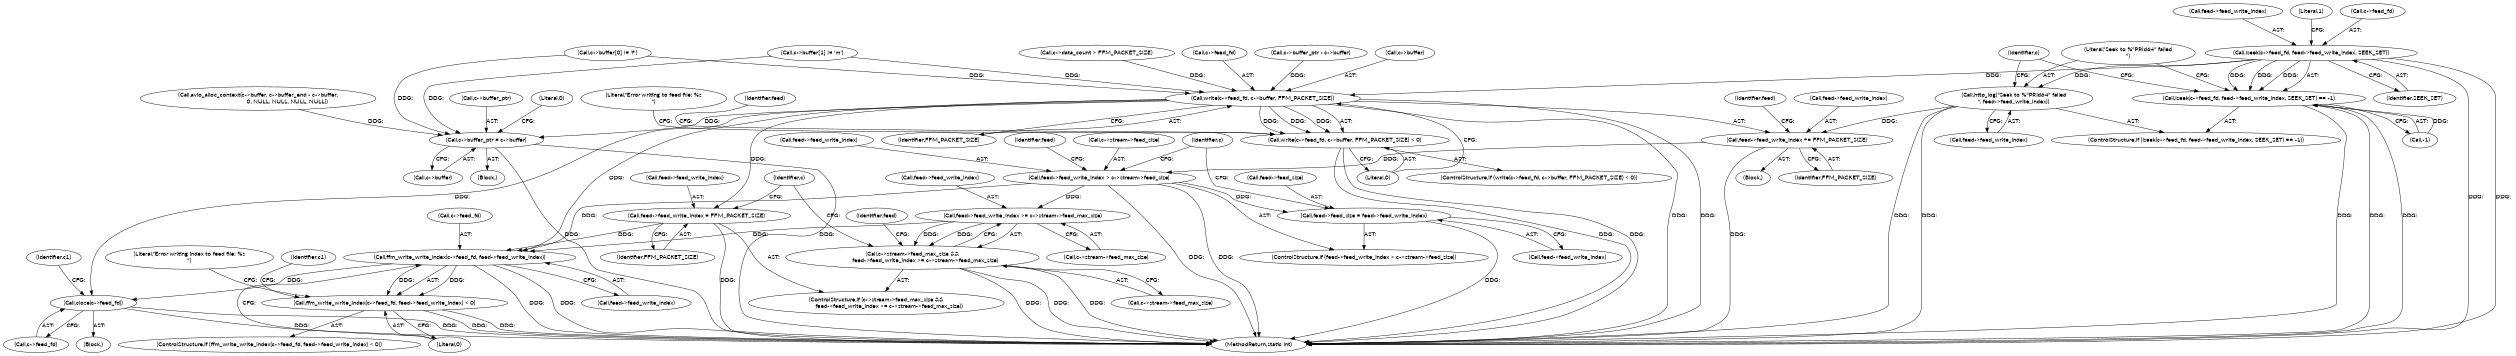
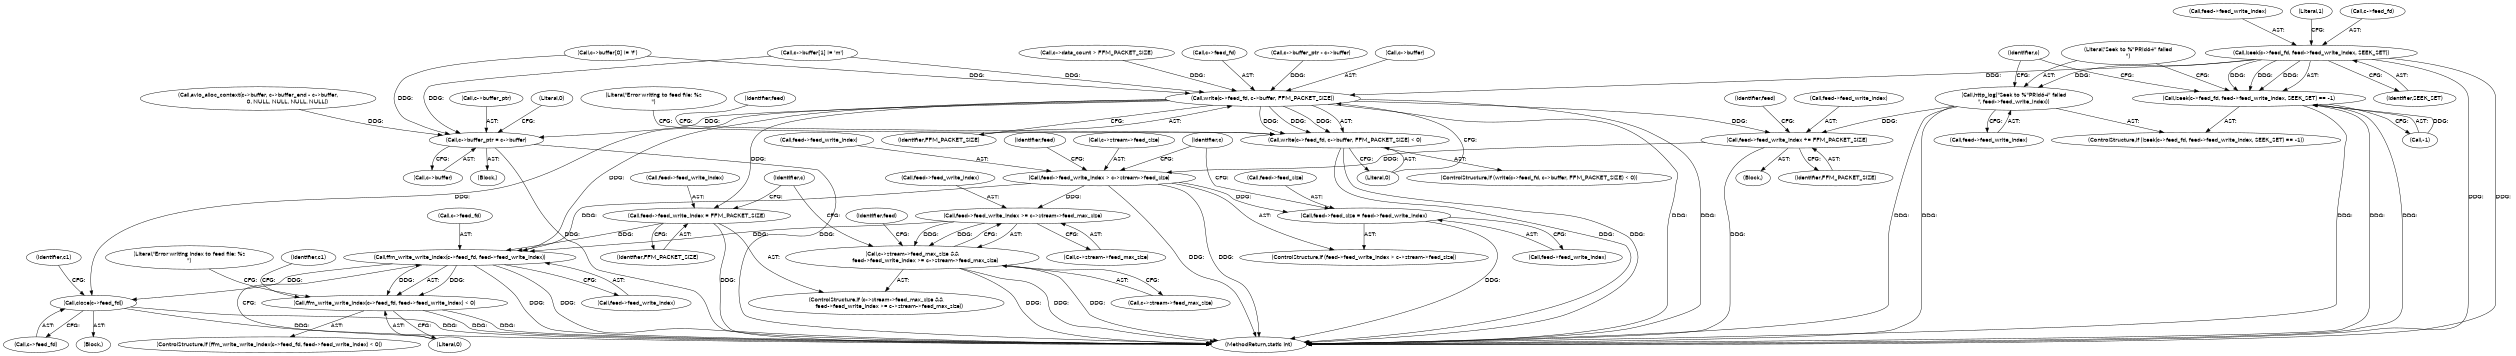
  digraph {
    fontname=Lato
    node [fontname=Lato]
    edge [fontname=Lato]
    n1 [label="(Call,lseek(c->feed_fd, feed->feed_write_index, SEEK_SET))"]
    n2 [label="(Call,lseek(c->feed_fd, feed->feed_write_index, SEEK_SET) == -1)"]
    n3 [label="(Call,http_log(\"Seek to %\"PRId64\" failed\n\", feed->feed_write_index))"]
    n4 [label="(Call,write(c->feed_fd, c->buffer, FFM_PACKET_SIZE))"]
    n5 [label="(Identifier,SEEK_SET)"]
    n6 [label="(MethodReturn,static int)"]
    n7 [label="(Call,-1)"]
    n8 [label="(ControlStructure,if (lseek(c->feed_fd, feed->feed_write_index, SEEK_SET) == -1))"]
    n9 [label="(Call,feed->feed_write_index += FFM_PACKET_SIZE)"]
    n10 [label="(Call,feed->feed_write_index)"]
    n11 [label="(Call,feed->feed_write_index > c->stream->feed_size)"]
    n12 [label="(Block,)"]
    n13 [label="(Identifier,FFM_PACKET_SIZE)"]
    n14 [label="(Call,ffm_write_write_index(c->feed_fd, feed->feed_write_index))"]
    n15 [label="(Call,close(c->feed_fd))"]
    n16 [label="(Call,write(c->feed_fd, c->buffer, FFM_PACKET_SIZE) < 0)"]
    n17 [label="(Call,feed->feed_write_index = FFM_PACKET_SIZE)"]
    n18 [label="(Call,c->buffer_ptr = c->buffer)"]
    n19 [label="(Identifier,FFM_PACKET_SIZE)"]
    n20 [label="(Call,feed->feed_size = feed->feed_write_index)"]
    n21 [label="(Call,feed->feed_write_index >= c->stream->feed_max_size)"]
    n22 [label="(ControlStructure,if (feed->feed_write_index > c->stream->feed_size))"]
    n23 [label="(Call,feed->feed_write_index)"]
    n24 [label="(Call,c->stream->feed_max_size &&\n                feed->feed_write_index >= c->stream->feed_max_size)"]
    n25 [label="(Call,c->stream->feed_max_size)"]
    n26 [label="(Call,ffm_write_write_index(c->feed_fd, feed->feed_write_index) < 0)"]
    n27 [label="(Call,feed->feed_write_index)"]
    n28 [label="(Call,c->stream->feed_size)"]
    n29 [label="(Call,c->stream->feed_max_size)"]
    n30 [label="(ControlStructure,if (c->stream->feed_max_size &&\n                feed->feed_write_index >= c->stream->feed_max_size))"]
    n31 [label="(ControlStructure,if (ffm_write_write_index(c->feed_fd, feed->feed_write_index) < 0))"]
    n32 [label="(Literal,0)"]
    n33 [label="(Call,c->feed_fd)"]
    n34 [label="(Block,)"]
    n35 [label="(Literal,0)"]
    n36 [label="(ControlStructure,if (write(c->feed_fd, c->buffer, FFM_PACKET_SIZE) < 0))"]
    n37 [label="(Identifier,FFM_PACKET_SIZE)"]
    n38 [label="(Block,)"]
    n39 [label="(Call,c->buffer)"]
    n40 [label="(Call,c->data_count > FFM_PACKET_SIZE)"]
    n41 [label="(Call,feed->feed_write_index)"]
    n42 [label="(Call,avio_alloc_context(c->buffer, c->buffer_end - c->buffer,\n                                    0, NULL, NULL, NULL, NULL))"]
    n43 [label="(Identifier,c1)"]
    n44 [label="(Call,feed->feed_write_index)"]
    n45 [label="(Identifier,c1)"]
    n46 [label="(Call,feed->feed_size)"]
    n47 [label="(Call,c->buffer[0] != 'f')"]
    n48 [label="(Literal,1)"]
    n49 [label="(Call,feed->feed_write_index)"]
    n50 [label="(Call,c->feed_fd)"]
    n51 [label="(Identifier,c)"]
    n52 [label="(Identifier,feed)"]
    n53 [label="(Identifier,c)"]
    n54 [label="(Identifier,c)"]
    n55 [label="(Call,c->buffer[1] != 'm')"]
    n56 [label="(Literal,\"Seek to %\"PRId64\" failed\n\")"]
    n57 [label="(Call,c->buffer_ptr - c->buffer)"]
    n58 [label="(Literal,\"Error writing index to feed file: %s\n\")"]
    n59 [label="(Identifier,feed)"]
    n60 [label="(Call,c->buffer_ptr)"]
    n61 [label="(Literal,0)"]
    n62 [label="(Call,c->feed_fd)"]
    n63 [label="(Identifier,feed)"]
    n64 [label="(Literal,\"Error writing to feed file: %s\n\")"]
    n65 [label="(Identifier,feed)"]
    n66 [label="(Call,c->buffer)"]
    n67 [label="(Call,feed->feed_write_index)"]
    n68 [label="(Call,feed->feed_write_index)"]
    n69 [label="(Call,c->feed_fd)"]
    n1 -> n2 [label="AST: "]
    n1 -> n2 [label="DDG: "]
    n1 -> n2 [label="DDG: "]
    n1 -> n2 [label="DDG: "]
    n1 -> n3 [label="DDG: "]
    n1 -> n4 [label="DDG: "]
    n1 -> n5 [label="CFG: "]
    n1 -> n6 [label="DDG: "]
    n1 -> n6 [label="DDG: "]
    n2 -> n6 [label="DDG: "]
    n2 -> n6 [label="DDG: "]
    n2 -> n6 [label="DDG: "]
    n2 -> n7 [label="CFG: "]
    n2 -> n8 [label="AST: "]
    n3 -> n6 [label="DDG: "]
    n3 -> n6 [label="DDG: "]
    n3 -> n8 [label="AST: "]
    n3 -> n9 [label="DDG: "]
    n3 -> n10 [label="CFG: "]
    n4 -> n6 [label="DDG: "]
    n4 -> n6 [label="DDG: "]
-   n4 -> n9 [label="AST: "]
+   n4 -> n9 [label="DDG: "]
    n4 -> n14 [label="DDG: "]
    n4 -> n15 [label="DDG: "]
    n4 -> n16 [label="AST: "]
    n4 -> n16 [label="DDG: "]
    n4 -> n16 [label="DDG: "]
    n4 -> n16 [label="DDG: "]
    n4 -> n17 [label="DDG: "]
    n4 -> n18 [label="DDG: "]
    n4 -> n19 [label="CFG: "]
    n5 -> n1 [label="AST: "]
    n7 -> n2 [label="AST: "]
    n7 -> n2 [label="DDG: "]
    n9 -> n6 [label="DDG: "]
    n9 -> n11 [label="DDG: "]
    n9 -> n12 [label="AST: "]
    n9 -> n13 [label="CFG: "]
    n10 -> n3 [label="AST: "]
    n11 -> n6 [label="DDG: "]
    n11 -> n6 [label="DDG: "]
    n11 -> n14 [label="DDG: "]
    n11 -> n20 [label="DDG: "]
    n11 -> n21 [label="DDG: "]
    n11 -> n22 [label="AST: "]
    n13 -> n9 [label="AST: "]
    n14 -> n6 [label="DDG: "]
    n14 -> n6 [label="DDG: "]
    n14 -> n15 [label="DDG: "]
    n14 -> n26 [label="AST: "]
    n14 -> n26 [label="DDG: "]
    n14 -> n26 [label="DDG: "]
    n14 -> n27 [label="CFG: "]
    n15 -> n6 [label="DDG: "]
    n15 -> n6 [label="DDG: "]
    n15 -> n33 [label="CFG: "]
    n15 -> n34 [label="AST: "]
    n16 -> n6 [label="DDG: "]
    n16 -> n6 [label="DDG: "]
    n16 -> n35 [label="CFG: "]
    n16 -> n36 [label="AST: "]
    n17 -> n6 [label="DDG: "]
    n17 -> n14 [label="DDG: "]
    n17 -> n30 [label="AST: "]
    n17 -> n37 [label="CFG: "]
    n18 -> n6 [label="DDG: "]
    n18 -> n6 [label="DDG: "]
    n18 -> n38 [label="AST: "]
    n18 -> n39 [label="CFG: "]
    n19 -> n4 [label="AST: "]
    n20 -> n6 [label="DDG: "]
    n20 -> n22 [label="AST: "]
    n20 -> n23 [label="CFG: "]
    n21 -> n14 [label="DDG: "]
    n21 -> n24 [label="AST: "]
    n21 -> n24 [label="DDG: "]
    n21 -> n24 [label="DDG: "]
    n21 -> n25 [label="CFG: "]
    n23 -> n20 [label="AST: "]
    n24 -> n6 [label="DDG: "]
    n24 -> n6 [label="DDG: "]
    n24 -> n6 [label="DDG: "]
    n24 -> n21 [label="CFG: "]
    n24 -> n29 [label="CFG: "]
    n24 -> n30 [label="AST: "]
    n25 -> n21 [label="AST: "]
    n26 -> n6 [label="DDG: "]
    n26 -> n6 [label="DDG: "]
    n26 -> n31 [label="AST: "]
    n26 -> n32 [label="CFG: "]
    n27 -> n14 [label="AST: "]
    n28 -> n11 [label="AST: "]
    n29 -> n24 [label="AST: "]
    n32 -> n14 [label="CFG: "]
    n32 -> n26 [label="AST: "]
    n33 -> n15 [label="AST: "]
    n35 -> n4 [label="CFG: "]
    n35 -> n16 [label="AST: "]
    n37 -> n17 [label="AST: "]
    n39 -> n18 [label="AST: "]
    n40 -> n4 [label="DDG: "]
    n41 -> n11 [label="AST: "]
    n42 -> n18 [label="DDG: "]
    n43 -> n26 [label="CFG: "]
    n44 -> n1 [label="AST: "]
    n45 -> n15 [label="CFG: "]
    n46 -> n20 [label="AST: "]
    n47 -> n4 [label="DDG: "]
    n47 -> n18 [label="DDG: "]
    n48 -> n1 [label="CFG: "]
    n49 -> n21 [label="AST: "]
    n50 -> n4 [label="AST: "]
    n51 -> n2 [label="CFG: "]
    n51 -> n3 [label="CFG: "]
    n52 -> n24 [label="CFG: "]
    n53 -> n17 [label="CFG: "]
    n53 -> n24 [label="CFG: "]
    n54 -> n11 [label="CFG: "]
    n54 -> n20 [label="CFG: "]
    n55 -> n4 [label="DDG: "]
    n55 -> n18 [label="DDG: "]
    n56 -> n2 [label="CFG: "]
    n56 -> n3 [label="AST: "]
    n57 -> n4 [label="DDG: "]
    n58 -> n26 [label="CFG: "]
    n59 -> n9 [label="CFG: "]
    n60 -> n18 [label="AST: "]
    n61 -> n18 [label="CFG: "]
    n62 -> n14 [label="AST: "]
    n63 -> n11 [label="CFG: "]
    n64 -> n16 [label="CFG: "]
    n65 -> n16 [label="CFG: "]
    n66 -> n4 [label="AST: "]
    n67 -> n17 [label="AST: "]
    n68 -> n9 [label="AST: "]
    n69 -> n1 [label="AST: "]
  }
